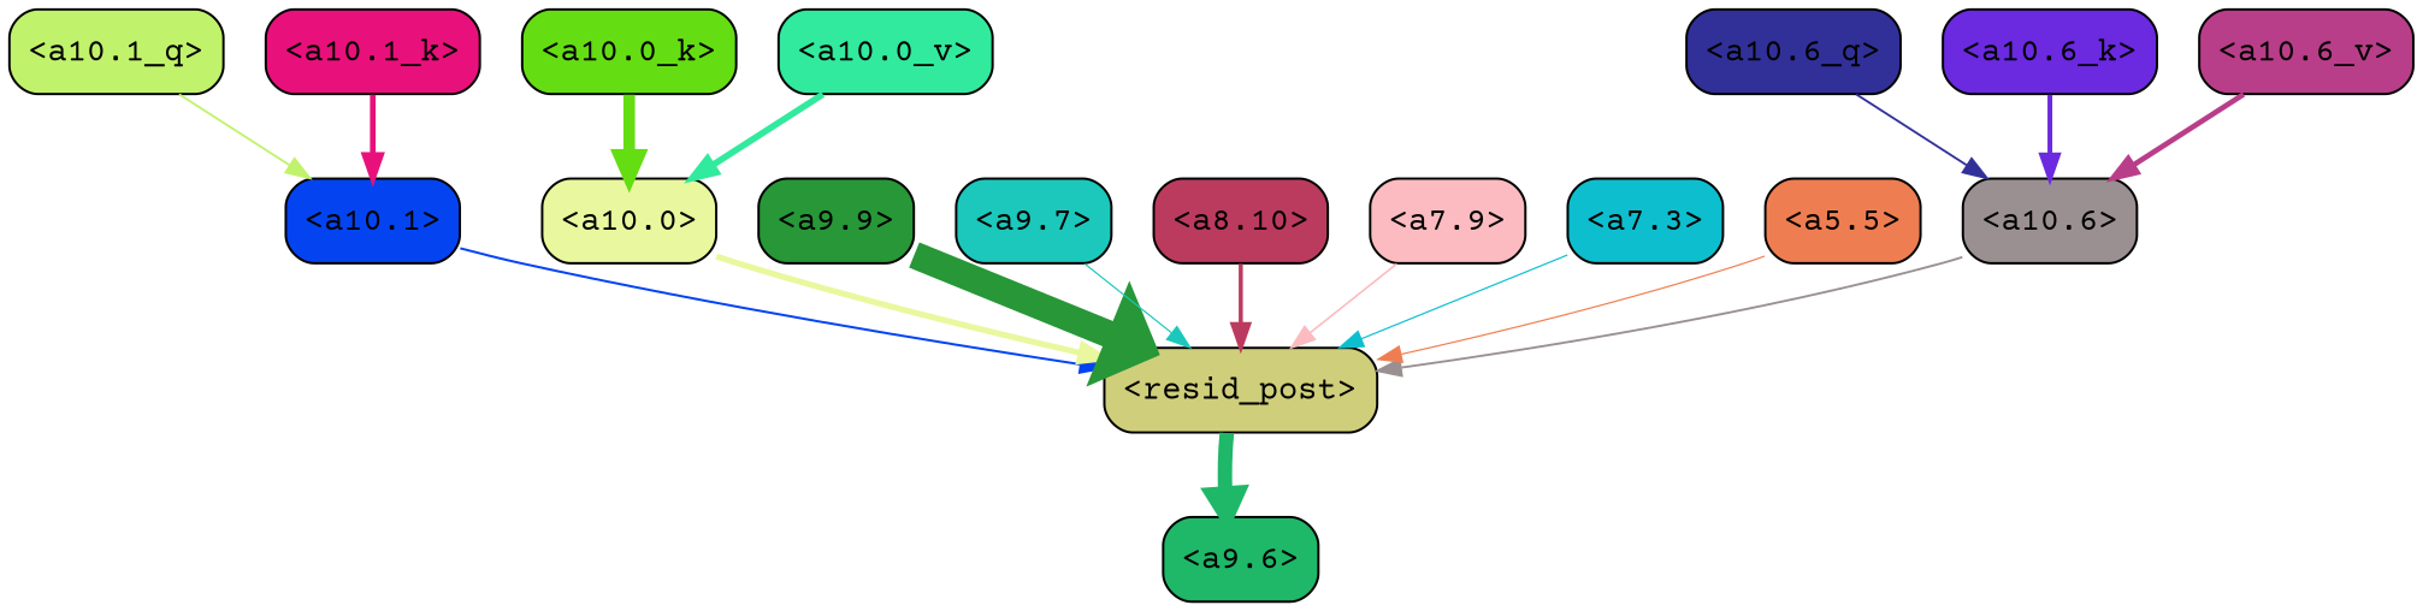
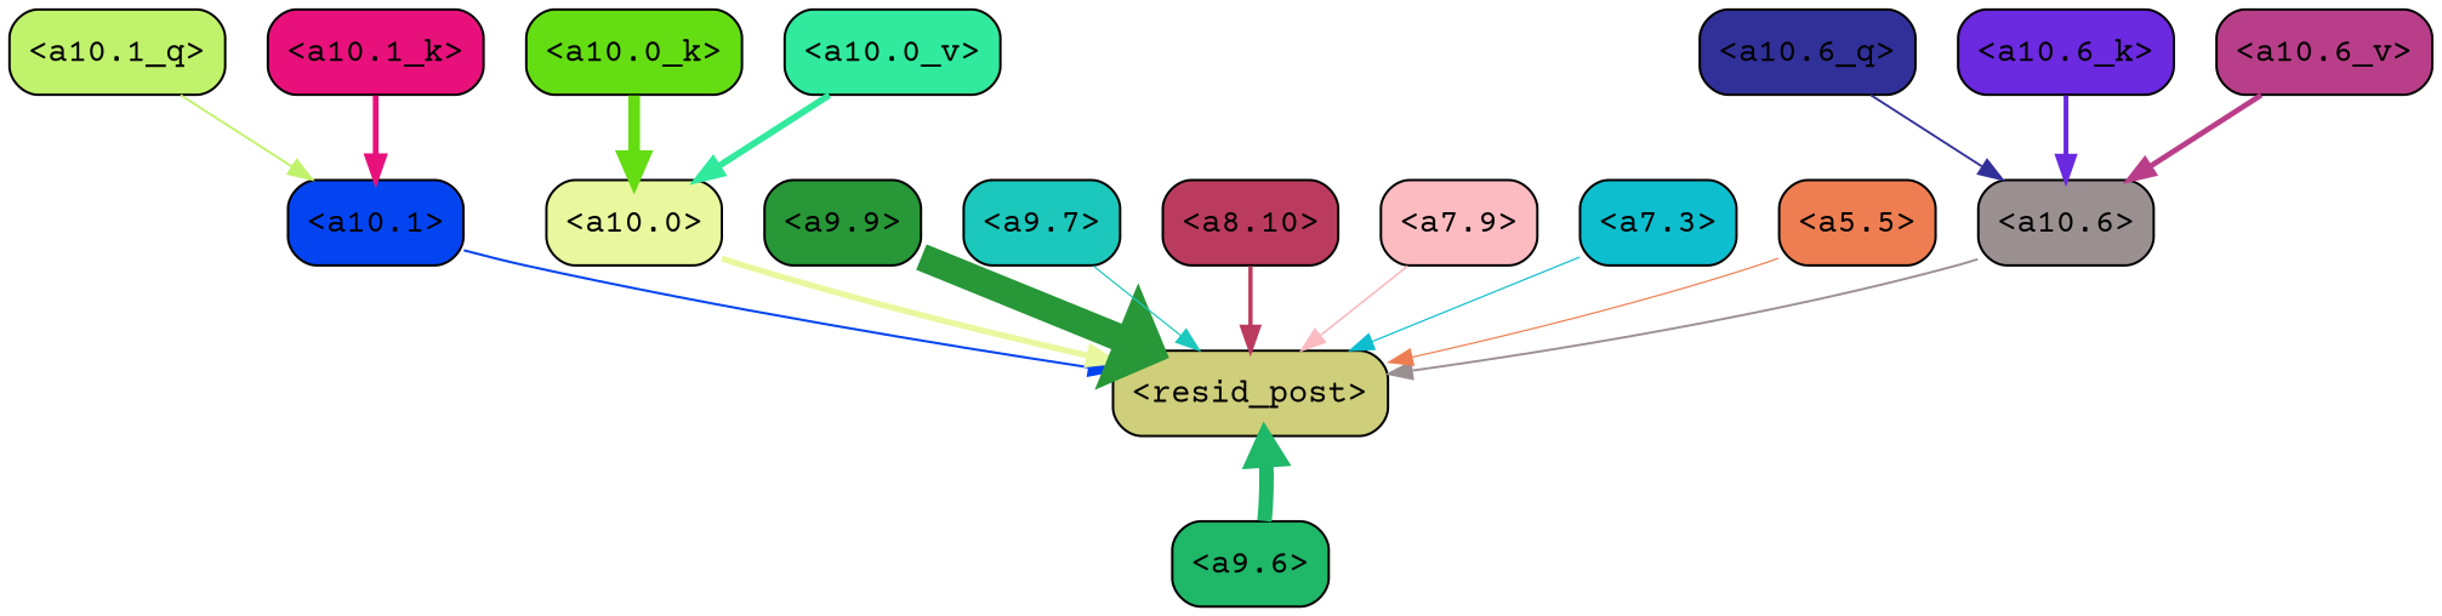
  strict digraph {
    fontname="Courier Prime"
    splines=true
    node [color=black fontname="Courier Prime" shape=box style="filled, rounded"]
    edge [fontname="Courier Prime" penwidth=0.6]
    "<a10.6>" [fillcolor="#9a9091"]
    "<resid_post>" [fillcolor="#cfce7b"]
    "<a10.1>" [fillcolor="#0444f0"]
    "<a10.0>" [fillcolor="#e9f89e"]
    "<a9.9>" [fillcolor="#279737"]
    "<a9.7>" [fillcolor="#1bc8bb"]
    "<a9.6>" [fillcolor="#1fb768"]
    "<a8.10>" [fillcolor="#bb3b5f"]
    "<a7.9>" [fillcolor="#fbbbc0"]
    "<a7.3>" [fillcolor="#0dbece"]
    "<a5.5>" [fillcolor="#ee7e51"]
    "<a10.6_q>" [fillcolor="#313099"]
    "<a10.1_q>" [fillcolor="#c1f26c"]
    "<a10.6_k>" [fillcolor="#6b29e0"]
    "<a10.1_k>" [fillcolor="#e8117b"]
    "<a10.0_k>" [fillcolor="#65dd13"]
    "<a10.6_v>" [fillcolor="#b93e89"]
    "<a10.0_v>" [fillcolor="#31ea9d"]
    "<a10.6>" -> "<resid_post>" [color="#9a9091" penwidth=0.9498605728149414]
    "<a10.1>" -> "<resid_post>" [color="#0444f0" penwidth=1.0084514617919922]
    "<a10.0>" -> "<resid_post>" [color="#e9f89e" penwidth=2.5814952850341797]
    "<a9.9>" -> "<resid_post>" [color="#279737" penwidth=11.610888481140137]
    "<a9.7>" -> "<resid_post>" [color="#1bc8bb"]
-   "<resid_post>" -> "<a9.6>" [color="#1fb768" penwidth=6.121421813964844]
+   "<a9.6>" -> "<resid_post>" [color="#1fb768" penwidth=6.121421813964844]
    "<a8.10>" -> "<resid_post>" [color="#bb3b5f" penwidth=1.7841739654541016]
    "<a7.9>" -> "<resid_post>" [color="#fbbbc0" penwidth=0.8109169006347656]
    "<a7.3>" -> "<resid_post>" [color="#0dbece"]
    "<a5.5>" -> "<resid_post>" [color="#ee7e51"]
    "<a10.6_q>" -> "<a10.6>" [color="#313099" penwidth=0.9244728088378906]
    "<a10.1_q>" -> "<a10.1>" [color="#c1f26c" penwidth=0.9268798828125]
    "<a10.6_k>" -> "<a10.6>" [color="#6b29e0" penwidth=2.0319366455078125]
    "<a10.1_k>" -> "<a10.1>" [color="#e8117b" penwidth=2.4037628173828125]
    "<a10.0_k>" -> "<a10.0>" [color="#65dd13" penwidth=4.9319305419921875]
    "<a10.6_v>" -> "<a10.6>" [color="#b93e89" penwidth=2.290935516357422]
    "<a10.0_v>" -> "<a10.0>" [color="#31ea9d" penwidth=2.7666168212890625]
  }
